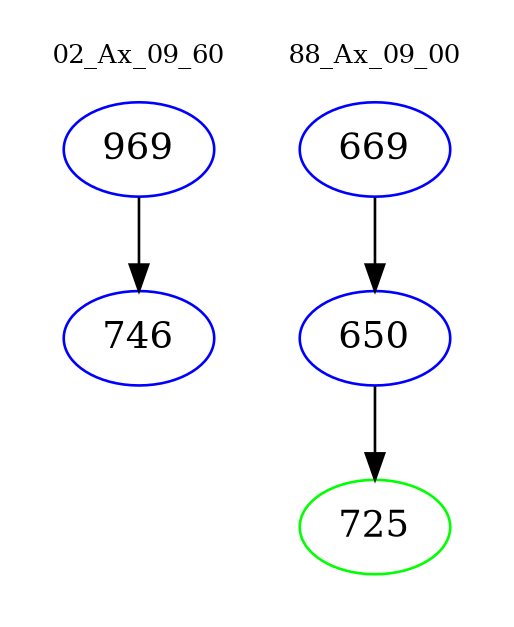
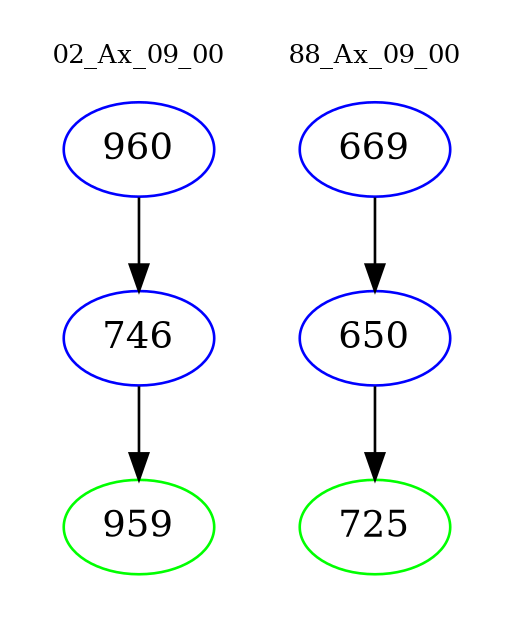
  digraph {
    node [color=blue]
    edge [color=black]
-   n1 [label=969]
+   n1 [label=960]
    n2 [label=746]
+   n3 [color=green label=959]
    n4 [label=669]
    n5 [label=650]
    n6 [color=green label=725]
    subgraph cluster_1 {
      color=white
      fontsize=10
-     label="02_Ax_09_60"
+     label="02_Ax_09_00"
      n1
      n2
+     n3
    }
    subgraph cluster_2 {
      color=white
      fontsize=10
      label="88_Ax_09_00"
      n4
      n5
      n6
    }
    n1 -> n2
+   n2 -> n3
    n4 -> n5
    n5 -> n6
  }
